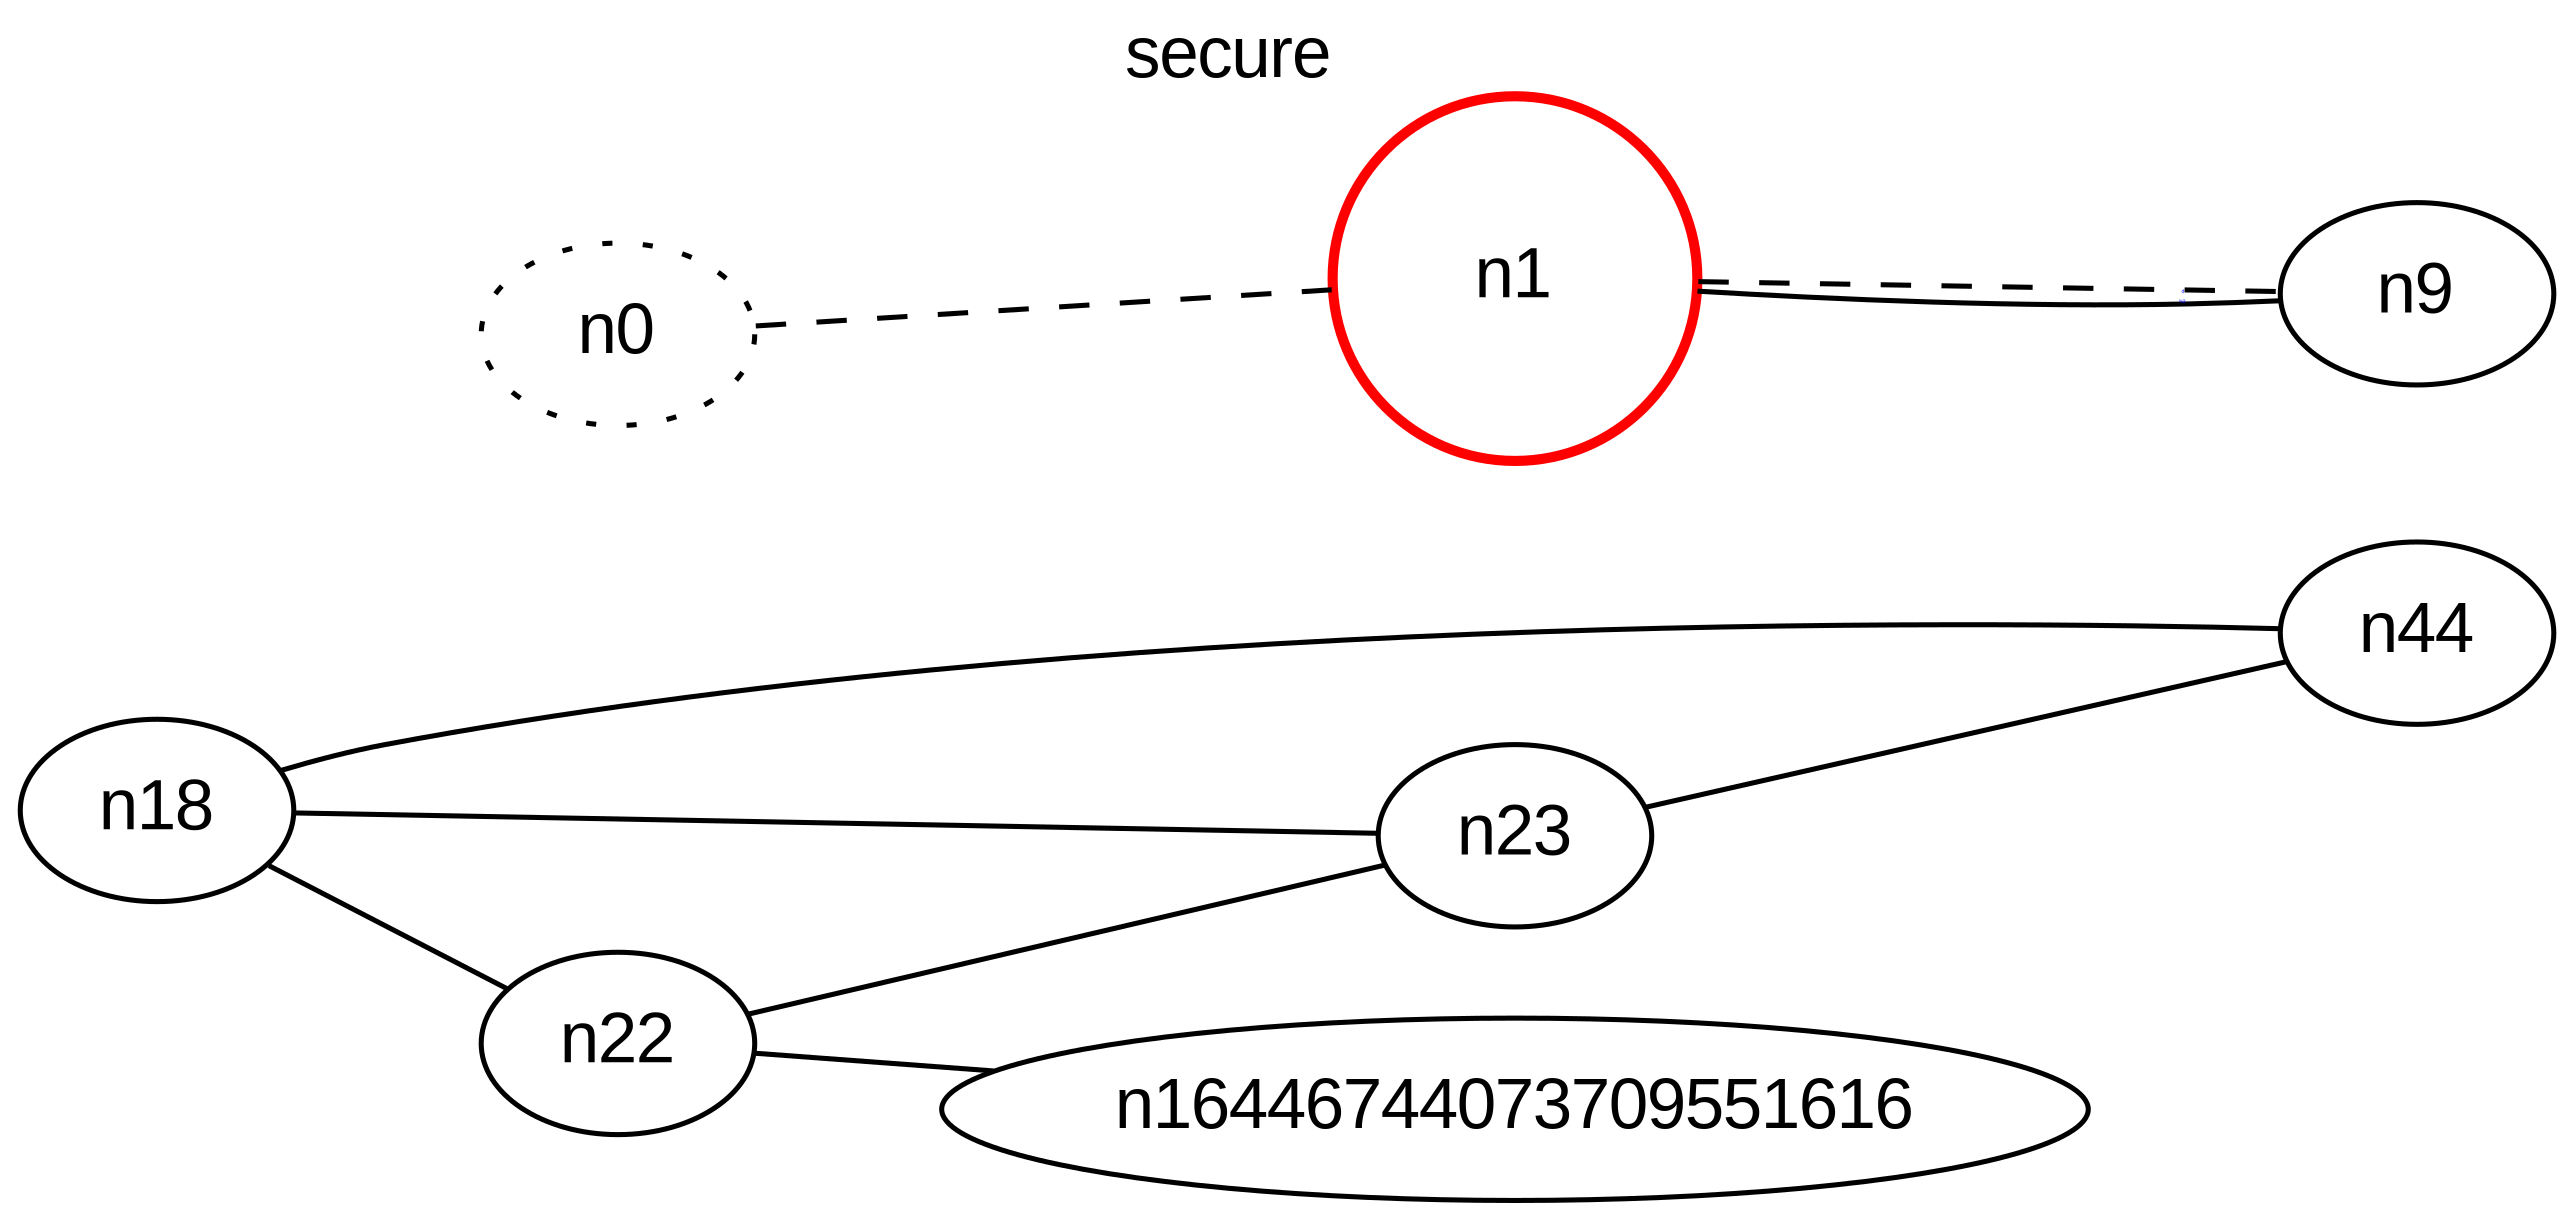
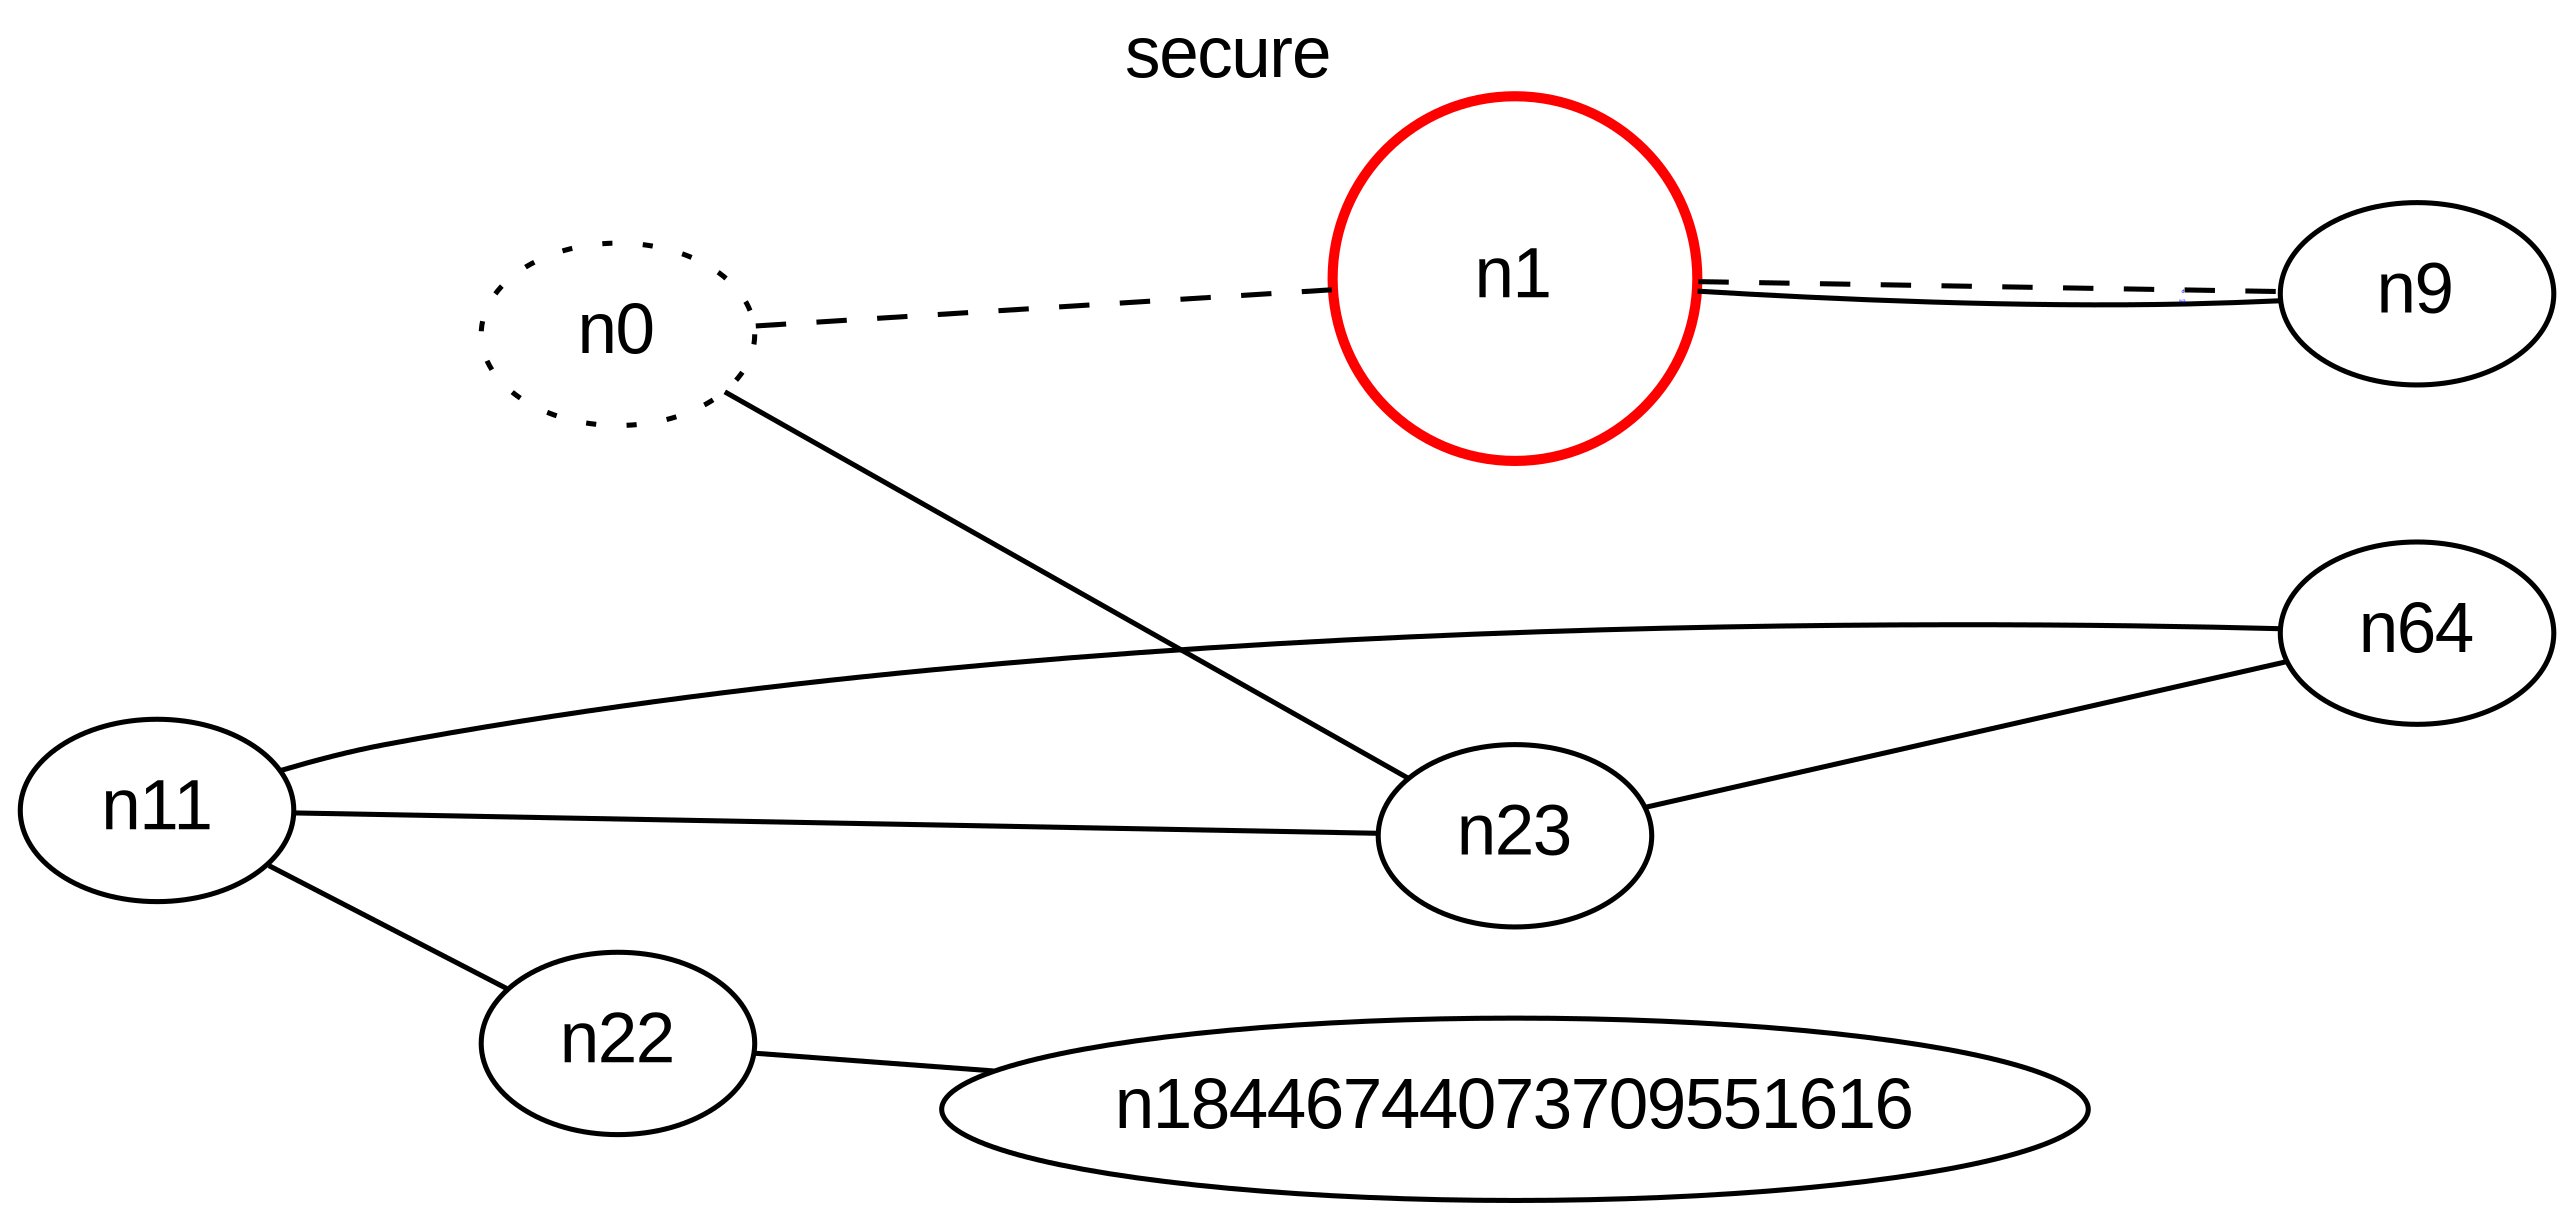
  graph {
    fontcolor=blue
    fontname="Liberation Sans"
    rankdir=LR
    node [fontname="Liberation Sans"]
    edge [fontname="Liberation Sans"]
    n0 [fillcolor="#123456" style=dotted]
    n1 [color=red height=1 style=bold width=1 xlabel=secure]
    n2 [label=n9]
-   n11 [label=n18]
+   n11
    n22
    n33 [label=n23]
-   n44
-   n18446744073709551616 [label=n16446744073709551616]
+   n44 [label=n64]
+   n18446744073709551616
    n0 -- n1 [style=dashed]
    n1 -- n2 [style=dashed]
    n1 -- n2 [fontcolor=blue fontsize=1 label="d\n\l\G"]
    n11 -- n22
    n11 -- n33
    n11 -- n44
-   n22 -- n33
+   n0 -- n33
    n22 -- n18446744073709551616
    n33 -- n44
  }
